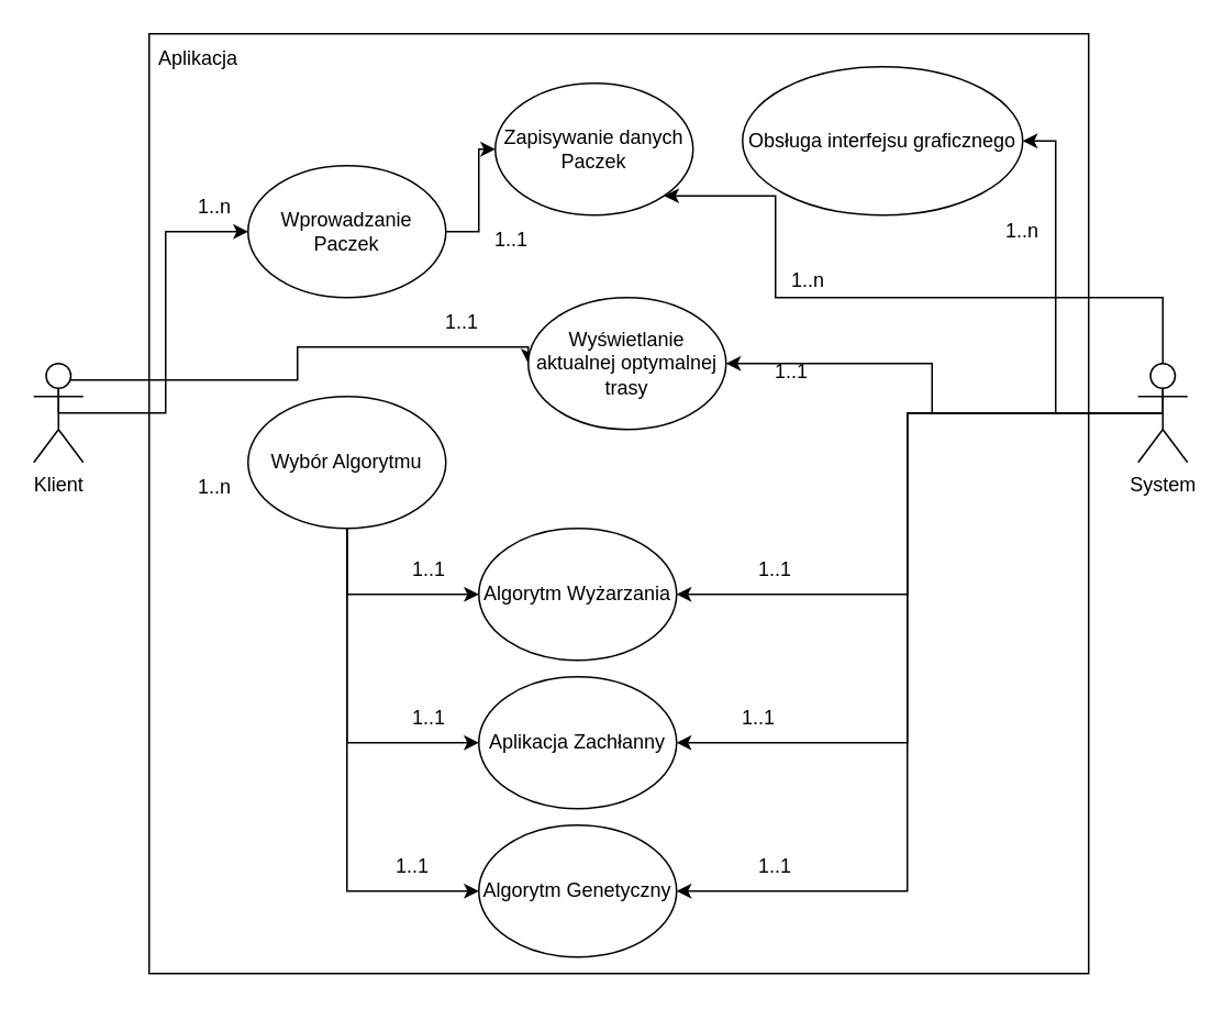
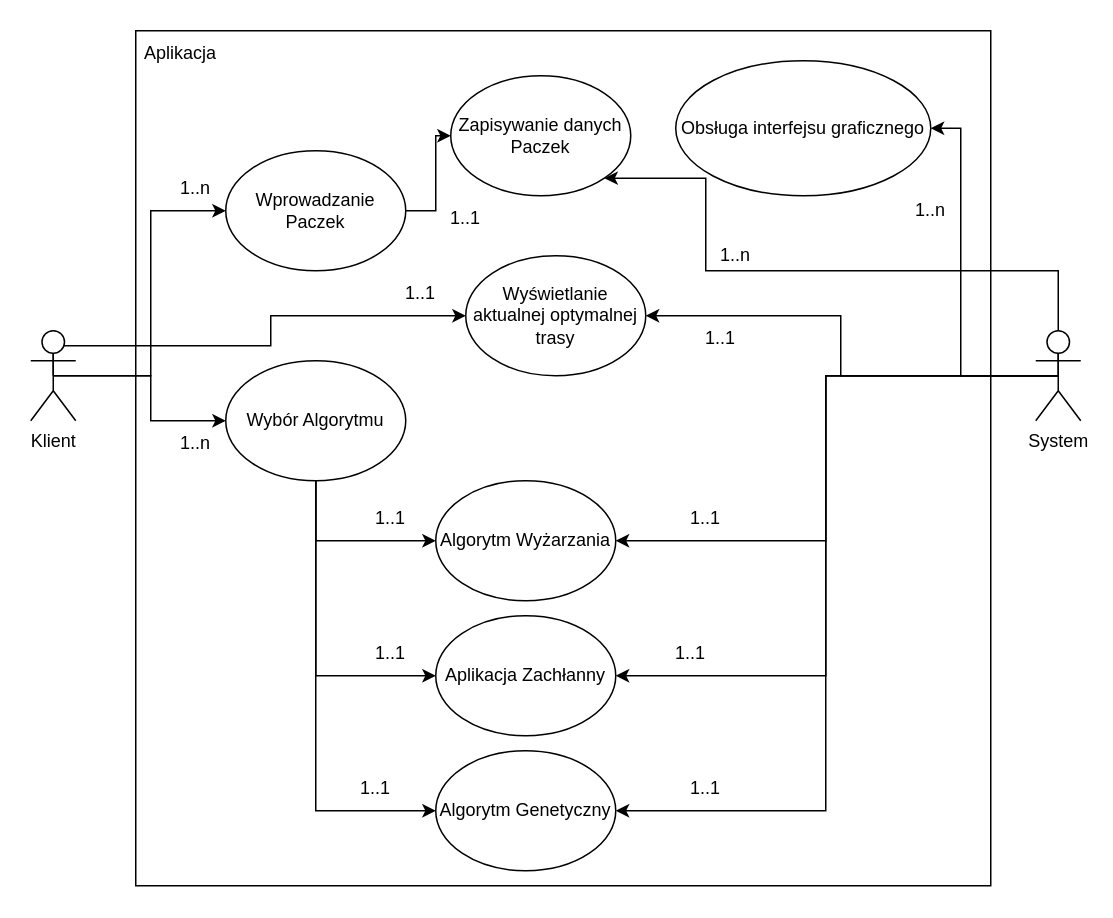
  <mxCell id="0" />
  <mxCell id="1" parent="0" />
+ <mxCell id="2" style="edgeStyle=orthogonalEdgeStyle;rounded=0;orthogonalLoop=1;jettySize=auto;html=1;exitX=0.5;exitY=0.5;exitDx=0;exitDy=0;exitPerimeter=0;entryX=0;entryY=0.5;entryDx=0;entryDy=0;" edge="1" parent="1" source="5" target="19"><mxGeometry relative="1" as="geometry" /></mxCell>
  <mxCell id="3" style="edgeStyle=orthogonalEdgeStyle;rounded=0;orthogonalLoop=1;jettySize=auto;html=1;exitX=0.5;exitY=0.5;exitDx=0;exitDy=0;exitPerimeter=0;entryX=0;entryY=0.5;entryDx=0;entryDy=0;" edge="1" parent="1" source="5" target="15"><mxGeometry relative="1" as="geometry" /></mxCell>
  <mxCell id="4" style="edgeStyle=orthogonalEdgeStyle;rounded=0;orthogonalLoop=1;jettySize=auto;html=1;exitX=0.5;exitY=0.5;exitDx=0;exitDy=0;exitPerimeter=0;entryX=0;entryY=0.5;entryDx=0;entryDy=0;" edge="1" parent="1" source="5" target="24"><mxGeometry relative="1" as="geometry"><Array as="points"><mxPoint x="35" y="230" /><mxPoint x="180" y="230" /><mxPoint x="180" y="210" /></Array></mxGeometry></mxCell>
  <mxCell id="5" value="Klient" style="shape=umlActor;verticalLabelPosition=bottom;verticalAlign=top;html=1;outlineConnect=0;" vertex="1" parent="1"><mxGeometry x="20" y="220" width="30" height="60" as="geometry" /></mxCell>
  <mxCell id="6" style="edgeStyle=orthogonalEdgeStyle;rounded=0;orthogonalLoop=1;jettySize=auto;html=1;exitX=0.5;exitY=0.5;exitDx=0;exitDy=0;exitPerimeter=0;entryX=1;entryY=0.5;entryDx=0;entryDy=0;" edge="1" parent="1" source="12" target="22"><mxGeometry relative="1" as="geometry" /></mxCell>
  <mxCell id="7" style="edgeStyle=orthogonalEdgeStyle;rounded=0;orthogonalLoop=1;jettySize=auto;html=1;exitX=0.5;exitY=0.5;exitDx=0;exitDy=0;exitPerimeter=0;entryX=1;entryY=0.5;entryDx=0;entryDy=0;" edge="1" parent="1" source="12" target="21"><mxGeometry relative="1" as="geometry" /></mxCell>
  <mxCell id="8" style="edgeStyle=orthogonalEdgeStyle;rounded=0;orthogonalLoop=1;jettySize=auto;html=1;exitX=0.5;exitY=0.5;exitDx=0;exitDy=0;exitPerimeter=0;entryX=1;entryY=0.5;entryDx=0;entryDy=0;" edge="1" parent="1" source="12" target="20"><mxGeometry relative="1" as="geometry" /></mxCell>
  <mxCell id="9" style="edgeStyle=orthogonalEdgeStyle;rounded=0;orthogonalLoop=1;jettySize=auto;html=1;exitX=0.5;exitY=0.5;exitDx=0;exitDy=0;exitPerimeter=0;entryX=1;entryY=0.5;entryDx=0;entryDy=0;" edge="1" parent="1" source="12" target="23"><mxGeometry relative="1" as="geometry"><Array as="points"><mxPoint x="640" y="250" /></Array></mxGeometry></mxCell>
  <mxCell id="10" style="edgeStyle=orthogonalEdgeStyle;rounded=0;orthogonalLoop=1;jettySize=auto;html=1;exitX=0.5;exitY=0.5;exitDx=0;exitDy=0;exitPerimeter=0;" edge="1" parent="1" source="12" target="24"><mxGeometry relative="1" as="geometry" /></mxCell>
  <mxCell id="11" style="edgeStyle=orthogonalEdgeStyle;rounded=0;orthogonalLoop=1;jettySize=auto;html=1;exitX=0.5;exitY=0.5;exitDx=0;exitDy=0;exitPerimeter=0;entryX=1;entryY=1;entryDx=0;entryDy=0;" edge="1" parent="1" source="12" target="25"><mxGeometry relative="1" as="geometry"><Array as="points"><mxPoint x="705" y="180" /><mxPoint x="470" y="180" /><mxPoint x="470" y="118" /></Array></mxGeometry></mxCell>
  <mxCell id="12" value="System" style="shape=umlActor;verticalLabelPosition=bottom;verticalAlign=top;html=1;outlineConnect=0;" vertex="1" parent="1"><mxGeometry x="690" y="220" width="30" height="60" as="geometry" /></mxCell>
  <mxCell id="13" value="" style="rounded=0;whiteSpace=wrap;html=1;fillColor=none;" vertex="1" parent="1"><mxGeometry x="90" y="20" width="570" height="570" as="geometry" /></mxCell>
  <mxCell id="14" style="edgeStyle=orthogonalEdgeStyle;rounded=0;orthogonalLoop=1;jettySize=auto;html=1;exitX=1;exitY=0.5;exitDx=0;exitDy=0;" edge="1" parent="1" source="15" target="25"><mxGeometry relative="1" as="geometry" /></mxCell>
  <mxCell id="15" value="Wprowadzanie Paczek" style="ellipse;whiteSpace=wrap;html=1;" vertex="1" parent="1"><mxGeometry x="150" y="100" width="120" height="80" as="geometry" /></mxCell>
  <mxCell id="16" style="edgeStyle=orthogonalEdgeStyle;rounded=0;orthogonalLoop=1;jettySize=auto;html=1;exitX=0.5;exitY=1;exitDx=0;exitDy=0;entryX=0;entryY=0.5;entryDx=0;entryDy=0;" edge="1" parent="1" source="19" target="22"><mxGeometry relative="1" as="geometry" /></mxCell>
  <mxCell id="17" style="edgeStyle=orthogonalEdgeStyle;rounded=0;orthogonalLoop=1;jettySize=auto;html=1;exitX=0.5;exitY=1;exitDx=0;exitDy=0;entryX=0;entryY=0.5;entryDx=0;entryDy=0;" edge="1" parent="1" source="19" target="21"><mxGeometry relative="1" as="geometry" /></mxCell>
  <mxCell id="18" style="edgeStyle=orthogonalEdgeStyle;rounded=0;orthogonalLoop=1;jettySize=auto;html=1;exitX=0.5;exitY=1;exitDx=0;exitDy=0;entryX=0;entryY=0.5;entryDx=0;entryDy=0;" edge="1" parent="1" source="19" target="20"><mxGeometry relative="1" as="geometry" /></mxCell>
  <mxCell id="19" value="Wybór Algorytmu" style="ellipse;whiteSpace=wrap;html=1;" vertex="1" parent="1"><mxGeometry x="150" y="240" width="120" height="80" as="geometry" /></mxCell>
  <mxCell id="20" value="Algorytm Genetyczny" style="ellipse;whiteSpace=wrap;html=1;" vertex="1" parent="1"><mxGeometry x="290" y="500" width="120" height="80" as="geometry" /></mxCell>
  <mxCell id="21" value="Aplikacja Zachłanny" style="ellipse;whiteSpace=wrap;html=1;" vertex="1" parent="1"><mxGeometry x="290" y="410" width="120" height="80" as="geometry" /></mxCell>
  <mxCell id="22" value="Algorytm Wyżarzania" style="ellipse;whiteSpace=wrap;html=1;" vertex="1" parent="1"><mxGeometry x="290" y="320" width="120" height="80" as="geometry" /></mxCell>
  <mxCell id="23" value="Obsługa interfejsu graficznego" style="ellipse;whiteSpace=wrap;html=1;" vertex="1" parent="1"><mxGeometry x="450" y="40" width="170" height="90" as="geometry" /></mxCell>
- <mxCell id="24" value="Wyświetlanie aktualnej optymalnej trasy" style="ellipse;whiteSpace=wrap;html=1;" vertex="1" parent="1"><mxGeometry x="320" y="180" width="120" height="80" as="geometry" /></mxCell>
+ <mxCell id="24" value="Wyświetlanie aktualnej optymalnej trasy" style="ellipse;whiteSpace=wrap;html=1;" vertex="1" parent="1"><mxGeometry x="310" y="170" width="120" height="80" as="geometry" /></mxCell>
  <mxCell id="25" value="Zapisywanie danych Paczek" style="ellipse;whiteSpace=wrap;html=1;" vertex="1" parent="1"><mxGeometry x="300" y="50" width="120" height="80" as="geometry" /></mxCell>
  <mxCell id="26" value="1..n" style="text;html=1;align=center;verticalAlign=middle;whiteSpace=wrap;rounded=0;" vertex="1" parent="1"><mxGeometry x="100" y="110" width="60" height="30" as="geometry" /></mxCell>
  <mxCell id="27" value="1..n" style="text;html=1;align=center;verticalAlign=middle;whiteSpace=wrap;rounded=0;" vertex="1" parent="1"><mxGeometry x="100" y="280" width="60" height="30" as="geometry" /></mxCell>
  <mxCell id="28" value="1..1" style="text;html=1;align=center;verticalAlign=middle;whiteSpace=wrap;rounded=0;" vertex="1" parent="1"><mxGeometry x="250" y="180" width="60" height="30" as="geometry" /></mxCell>
  <mxCell id="29" value="1..1" style="text;html=1;align=center;verticalAlign=middle;whiteSpace=wrap;rounded=0;" vertex="1" parent="1"><mxGeometry x="230" y="330" width="60" height="30" as="geometry" /></mxCell>
  <mxCell id="30" value="1..1" style="text;html=1;align=center;verticalAlign=middle;whiteSpace=wrap;rounded=0;" vertex="1" parent="1"><mxGeometry x="230" y="420" width="60" height="30" as="geometry" /></mxCell>
  <mxCell id="31" value="1..1" style="text;html=1;align=center;verticalAlign=middle;whiteSpace=wrap;rounded=0;" vertex="1" parent="1"><mxGeometry x="220" y="510" width="60" height="30" as="geometry" /></mxCell>
  <mxCell id="32" value="1..n" style="text;html=1;align=center;verticalAlign=middle;whiteSpace=wrap;rounded=0;" vertex="1" parent="1"><mxGeometry x="590" y="125" width="60" height="30" as="geometry" /></mxCell>
  <mxCell id="33" value="1..n" style="text;html=1;align=center;verticalAlign=middle;whiteSpace=wrap;rounded=0;" vertex="1" parent="1"><mxGeometry x="460" y="155" width="60" height="30" as="geometry" /></mxCell>
  <mxCell id="34" value="1..1" style="text;html=1;align=center;verticalAlign=middle;whiteSpace=wrap;rounded=0;" vertex="1" parent="1"><mxGeometry x="280" y="130" width="60" height="30" as="geometry" /></mxCell>
  <mxCell id="35" value="1..1" style="text;html=1;align=center;verticalAlign=middle;whiteSpace=wrap;rounded=0;" vertex="1" parent="1"><mxGeometry x="450" y="210" width="60" height="30" as="geometry" /></mxCell>
  <mxCell id="36" value="1..1" style="text;html=1;align=center;verticalAlign=middle;whiteSpace=wrap;rounded=0;" vertex="1" parent="1"><mxGeometry x="440" y="330" width="60" height="30" as="geometry" /></mxCell>
  <mxCell id="37" value="1..1" style="text;html=1;align=center;verticalAlign=middle;whiteSpace=wrap;rounded=0;" vertex="1" parent="1"><mxGeometry x="430" y="420" width="60" height="30" as="geometry" /></mxCell>
  <mxCell id="38" value="1..1" style="text;html=1;align=center;verticalAlign=middle;whiteSpace=wrap;rounded=0;" vertex="1" parent="1"><mxGeometry x="440" y="510" width="60" height="30" as="geometry" /></mxCell>
  <mxCell id="39" value="Aplikacja" style="text;html=1;align=center;verticalAlign=middle;whiteSpace=wrap;rounded=0;" vertex="1" parent="1"><mxGeometry x="90" y="20" width="60" height="30" as="geometry" /></mxCell>
